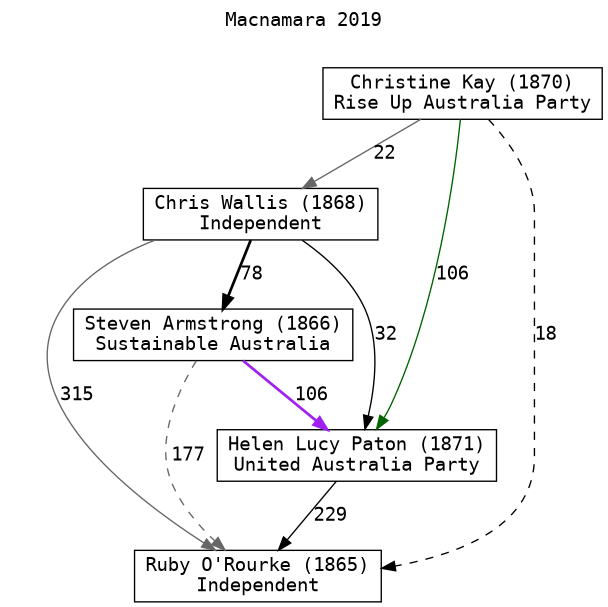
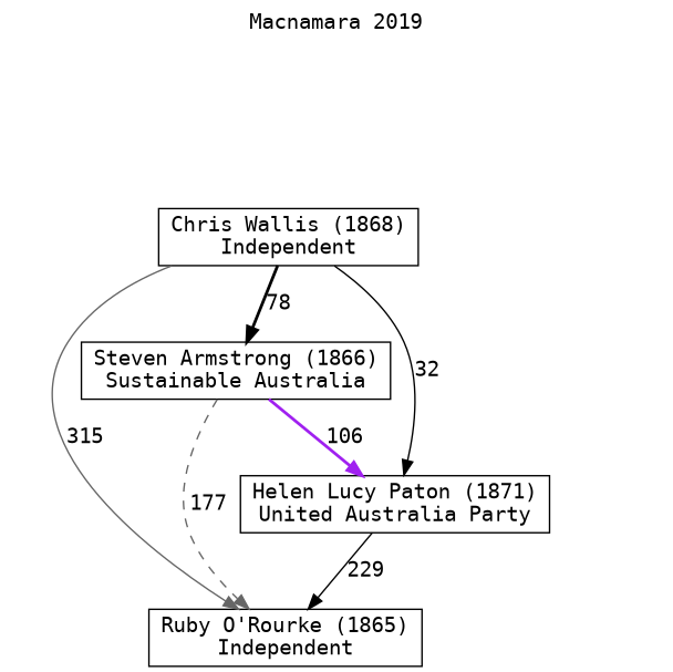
  digraph {
    fontname="DejaVu Sans Mono"
    label="Macnamara 2019"
    labelloc=t
    mclimit=10
    node [fontname="DejaVu Sans Mono" shape=box]
    edge [color=black fontname="DejaVu Sans Mono" style=solid]
    n1 [label="Ruby O'Rourke (1865)\nIndependent"]
    n2 [label="Helen Lucy Paton (1871)\nUnited Australia Party"]
    n3 [label="Steven Armstrong (1866)\nSustainable Australia"]
    n4 [label="Chris Wallis (1868)\nIndependent"]
-   n5 [label="Christine Kay (1870)\nRise Up Australia Party"]
    n2 -> n1 [label=229]
    n3 -> n1 [color=gray40 label=177 style=dashed]
    n3 -> n2 [color=purple label=106 style=bold]
    n4 -> n1 [color=gray40 label=315]
    n4 -> n2 [label=32]
    n4 -> n3 [label=78 style=bold]
-   n5 -> n1 [label=18 style=dashed]
-   n5 -> n2 [color=darkgreen label=106]
-   n5 -> n4 [color=gray40 label=22]
  }
